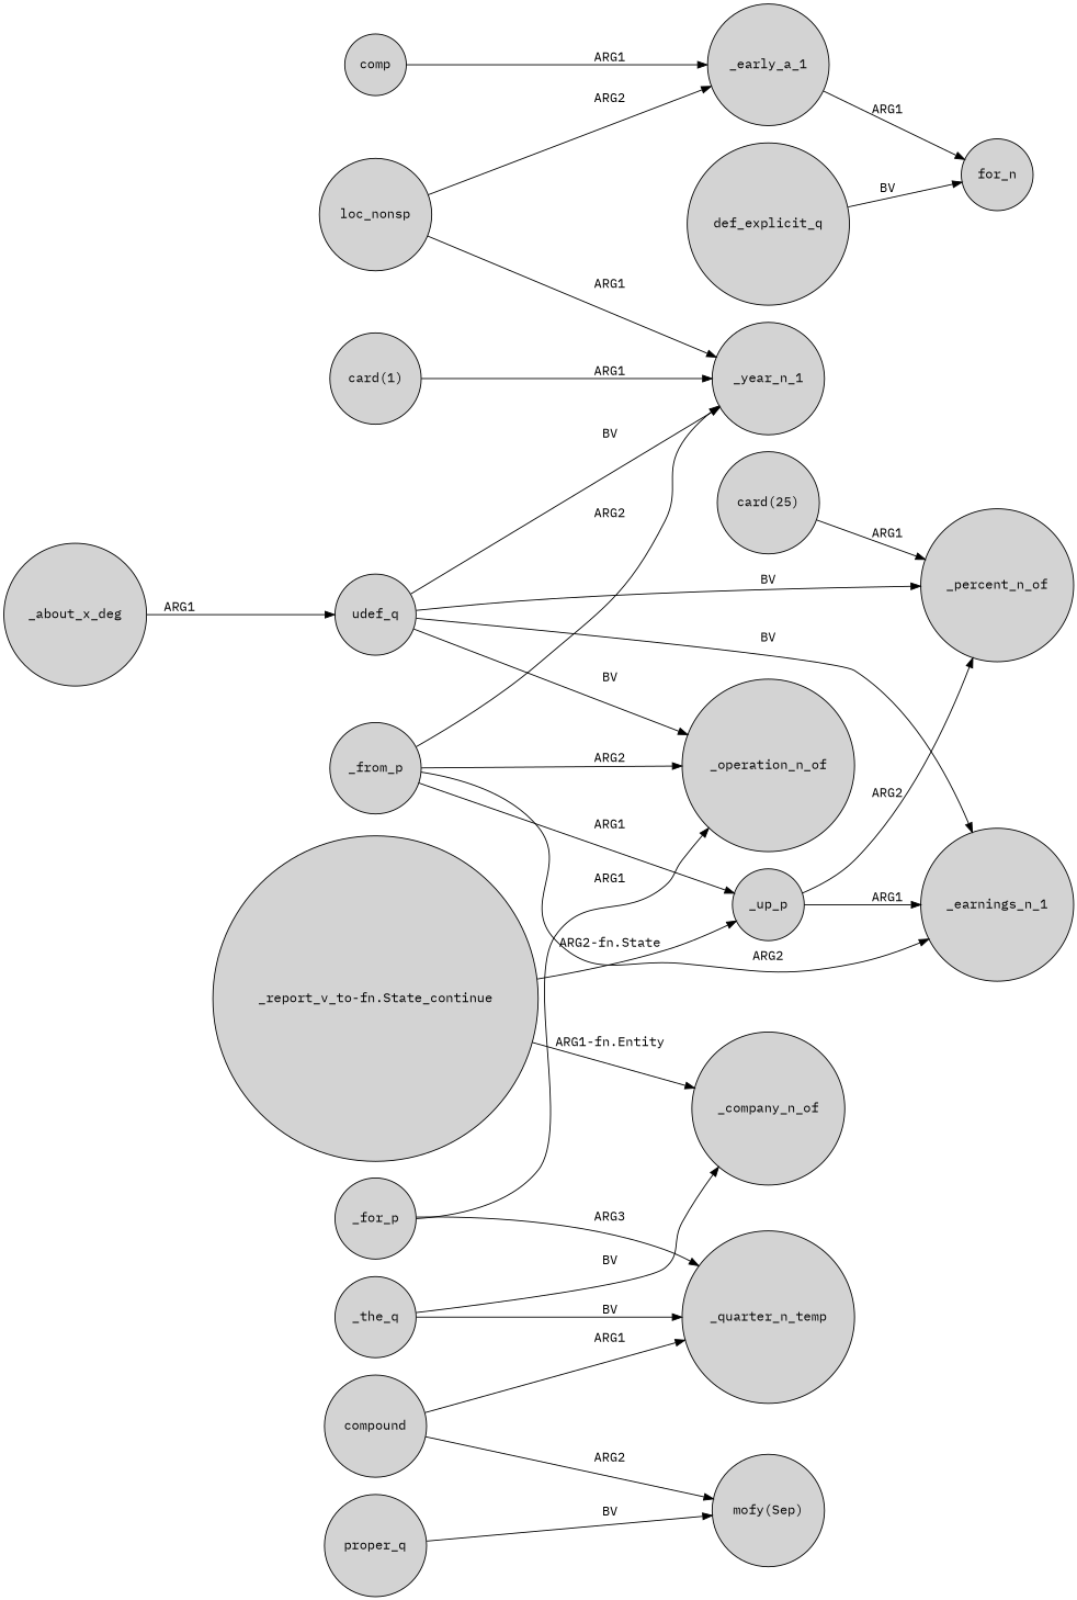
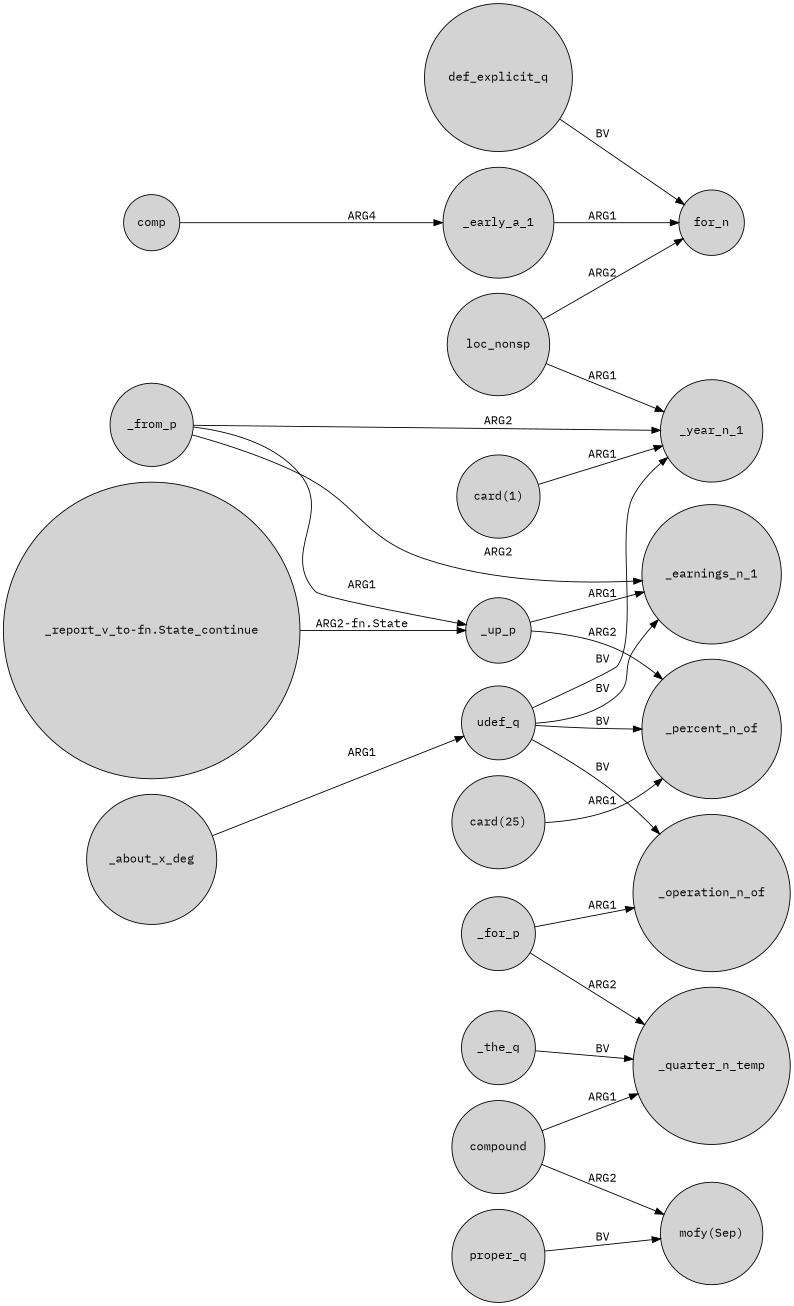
  digraph {
    fontname="IBM Plex Mono"
    rankdir=LR
    node [fontname="IBM Plex Mono" shape=circle style=filled]
    edge [fontname="IBM Plex Mono"]
    n1 [label=for_n]
    _early_a_1
    _up_p
    _percent_n_of
    _earnings_n_1
    _for_p
    _operation_n_of
    _quarter_n_temp
    "_report_v_to-fn.State_continue"
-   _company_n_of
    compound
    "mofy(Sep)"
    "card(1)"
    _year_n_1
    loc_nonsp
    _the_q
    "card(25)"
    comp
    _about_x_deg
    udef_q
    _from_p
    proper_q
    def_explicit_q
    _early_a_1 -> n1 [label=ARG1]
    _up_p -> _percent_n_of [label=ARG2]
    _up_p -> _earnings_n_1 [label=ARG1]
    _for_p -> _operation_n_of [label=ARG1]
-   _for_p -> _quarter_n_temp [label=ARG3]
+   _for_p -> _quarter_n_temp [label=ARG2]
    "_report_v_to-fn.State_continue" -> _up_p [label="ARG2-fn.State"]
-   "_report_v_to-fn.State_continue" -> _company_n_of [label="ARG1-fn.Entity"]
    compound -> _quarter_n_temp [label=ARG1]
    compound -> "mofy(Sep)" [label=ARG2]
    "card(1)" -> _year_n_1 [label=ARG1]
-   loc_nonsp -> _early_a_1 [label=ARG2]
+   loc_nonsp -> n1 [label=ARG2]
    loc_nonsp -> _year_n_1 [label=ARG1]
    _the_q -> _quarter_n_temp [label=BV]
-   _the_q -> _company_n_of [label=BV]
    "card(25)" -> _percent_n_of [label=ARG1]
-   comp -> _early_a_1 [label=ARG1]
+   comp -> _early_a_1 [label=ARG4]
    _about_x_deg -> udef_q [label=ARG1]
    udef_q -> _percent_n_of [label=BV]
    udef_q -> _earnings_n_1 [label=BV]
    udef_q -> _operation_n_of [label=BV]
    udef_q -> _year_n_1 [label=BV]
    _from_p -> _up_p [label=ARG1]
    _from_p -> _earnings_n_1 [label=ARG2]
-   _from_p -> _operation_n_of [label=ARG2]
    _from_p -> _year_n_1 [label=ARG2]
    proper_q -> "mofy(Sep)" [label=BV]
    def_explicit_q -> n1 [label=BV]
  }
